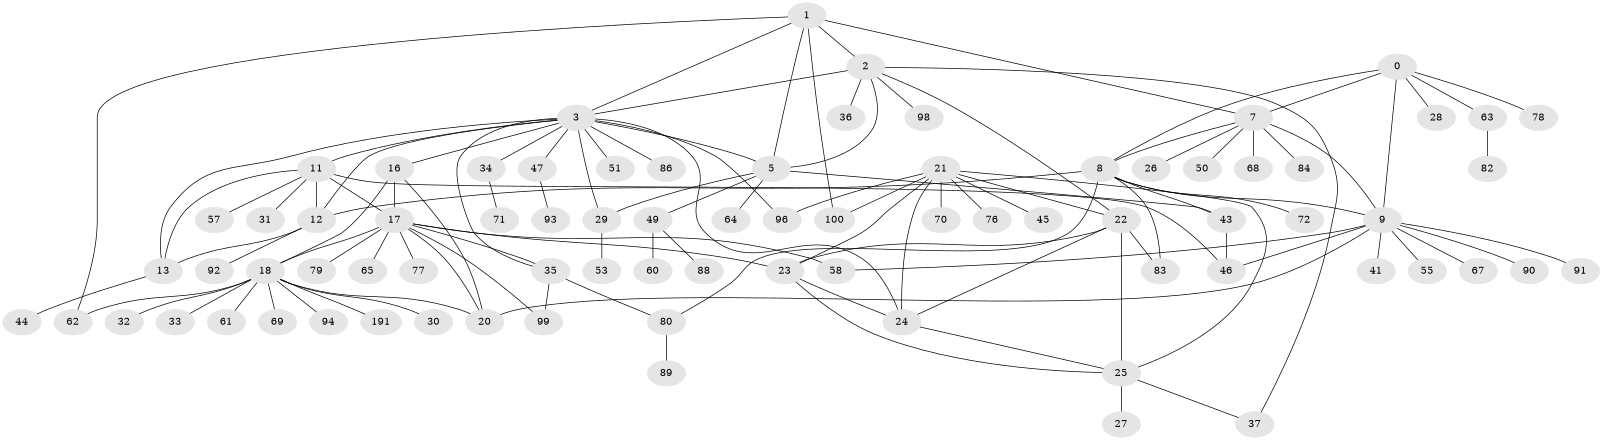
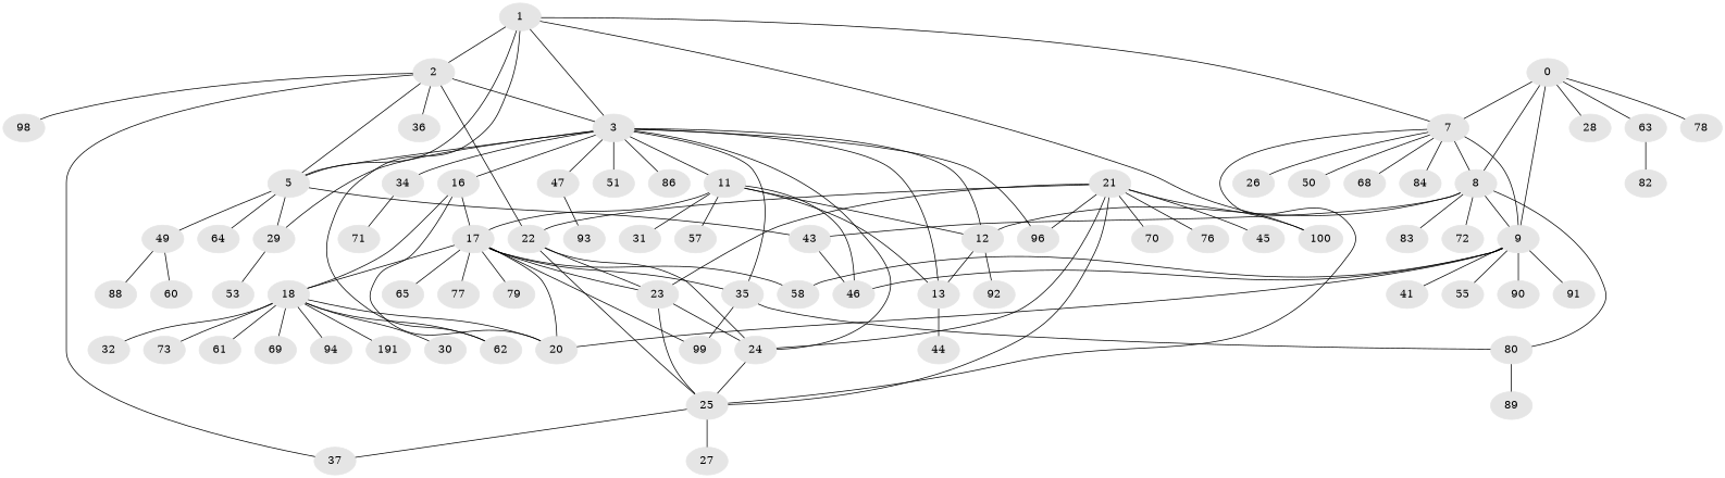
  graph {
    node [color=gray90 style=filled]
    1 [super="+87"]
    2 [super="+4"]
    3 [super="+15"]
    5 [super="+39"]
    7 [super="+10"]
    62
    100
    22 [super="+97"]
    36
    37
    98
    11 [super="+14"]
    12 [super="+81"]
    13 [super="+48"]
    16
    24 [super="+45"]
    29
    34
    35 [super="+40"]
    47
    51
    86
    96
    43
    49 [super="+73"]
    64
    8 [super="+38"]
    9 [super="+59"]
    25 [super="+102"]
    26
    50
    68
    84
    83
    23
    46 [super="+54"]
    17 [super="+19"]
    31 [super="+42"]
    57
    92
    44
    20 [super="+56"]
    18 [super="+52"]
    53
    71
    80
    99
    93
    60 [super="+85"]
    88
    n51 [label=0]
    28
    63 [super="+66"]
    78
    72
    41
    55
    58
-   67
    90
    91
    82
    27
    89
    65
    77
    79
    30
    32
-   33
+   33 [label=73]
    61
    69
    94
    n74 [label=191]
    21 [super="+75"]
    70
    76
    n78 [label=45]
    1 -- 2 [weight=2]
    1 -- 3
    1 -- 5
    1 -- 7
    1 -- 62
    1 -- 100
    2 -- 3 [weight=2]
    2 -- 5 [weight=2]
    2 -- 22
    2 -- 36
    2 -- 37
    2 -- 98
    3 -- 5
    3 -- 11 [weight=2]
    3 -- 12
    3 -- 13
    3 -- 16
    3 -- 24
    3 -- 29
    3 -- 34
    3 -- 35
    3 -- 47
    3 -- 51
    3 -- 86
    3 -- 96
    5 -- 29
    5 -- 43
    5 -- 49
    5 -- 64
    7 -- 8 [weight=2]
    7 -- 9 [weight=2]
+   7 -- 25
    7 -- 26
    7 -- 50
    7 -- 68
    7 -- 84
    22 -- 24
    22 -- 25
-   22 -- 83
    22 -- 23
    11 -- 12 [weight=2]
    11 -- 13 [weight=2]
    11 -- 46
    11 -- 17
    11 -- 31
    11 -- 57
    12 -- 13
    12 -- 92
    13 -- 44
    16 -- 17 [weight=2]
    16 -- 20
    16 -- 18
    24 -- 25
    29 -- 53
    34 -- 71
    35 -- 80
    35 -- 99
    47 -- 93
    43 -- 46
    49 -- 60
    49 -- 88
    8 -- 12
    8 -- 43
    8 -- 9
    8 -- 83
    8 -- 80
    8 -- 72
    9 -- 46
    9 -- 20
    9 -- 41
    9 -- 55
    9 -- 58
-   9 -- 67
    9 -- 90
    9 -- 91
    25 -- 37
    25 -- 27
    23 -- 24
    23 -- 25
    17 -- 35
    17 -- 23
    17 -- 20 [weight=2]
    17 -- 18 [weight=2]
    17 -- 99
    17 -- 58
    17 -- 65
    17 -- 77
    17 -- 79
    18 -- 62
    18 -- 20
    18 -- 30
    18 -- 32
    18 -- 33
    18 -- 61
    18 -- 69
    18 -- 94
    18 -- n74
    80 -- 89
    n51 -- 7 [weight=2]
    n51 -- 8
    n51 -- 9
    n51 -- 28
    n51 -- 63
    n51 -- 78
    63 -- 82
    21 -- 100
    21 -- 22
    21 -- 24
    21 -- 96
    21 -- 25
    21 -- 23
    21 -- 70
    21 -- 76
    21 -- n78
  }
